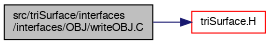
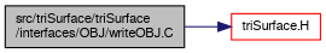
  digraph {
    rankdir=LR
    node [fontname=FreeSans fontsize=10 shape=record]
-   n1 [color=black fillcolor=grey75 fontcolor=black height=0.2 label="src/triSurface/interfaces\l/interfaces/OBJ/writeOBJ.C" style=filled width=0.4]
+   n1 [color=black fillcolor=grey75 fontcolor=black height=0.2 label="src/triSurface/triSurface\l/interfaces/OBJ/writeOBJ.C" style=filled width=0.4]
    n2 [color=red height=0.2 label="triSurface.H" width=0.4]
    n1 -> n2 [color=midnightblue fontname=FreeSans fontsize=10 labelfontname=FreeSans labelfontsize=10 style=solid]
  }
